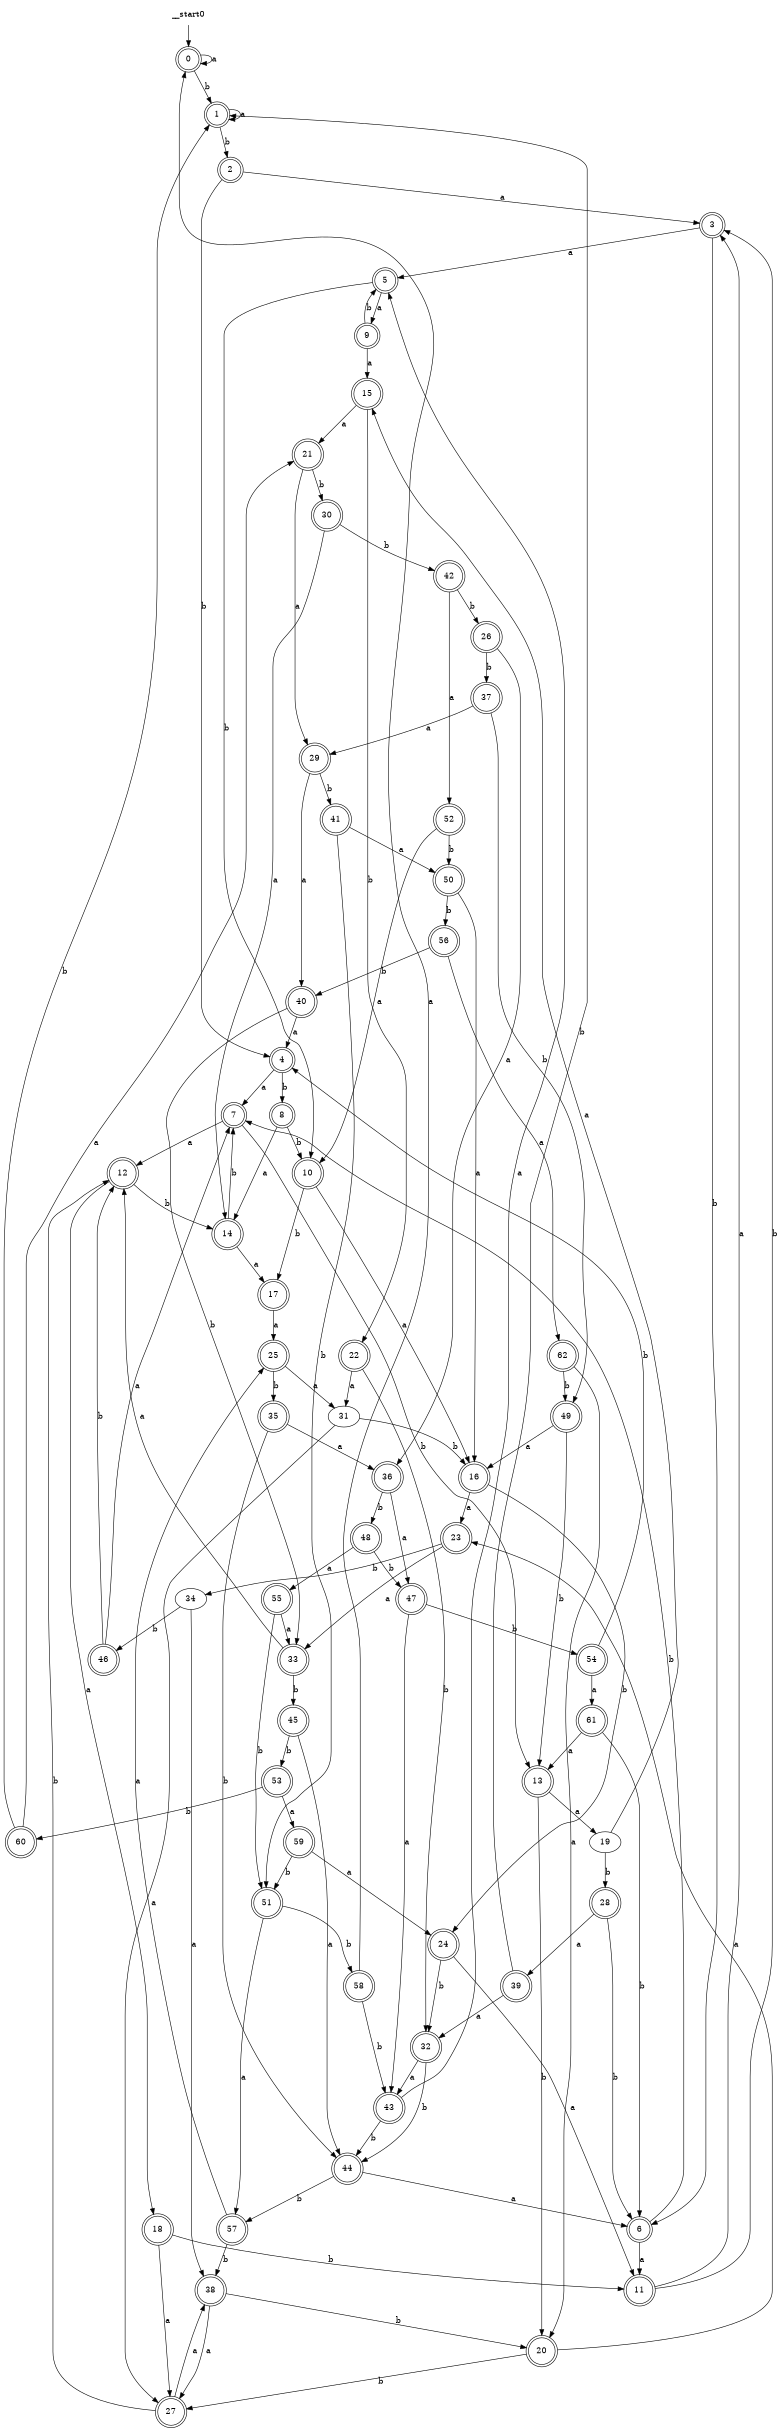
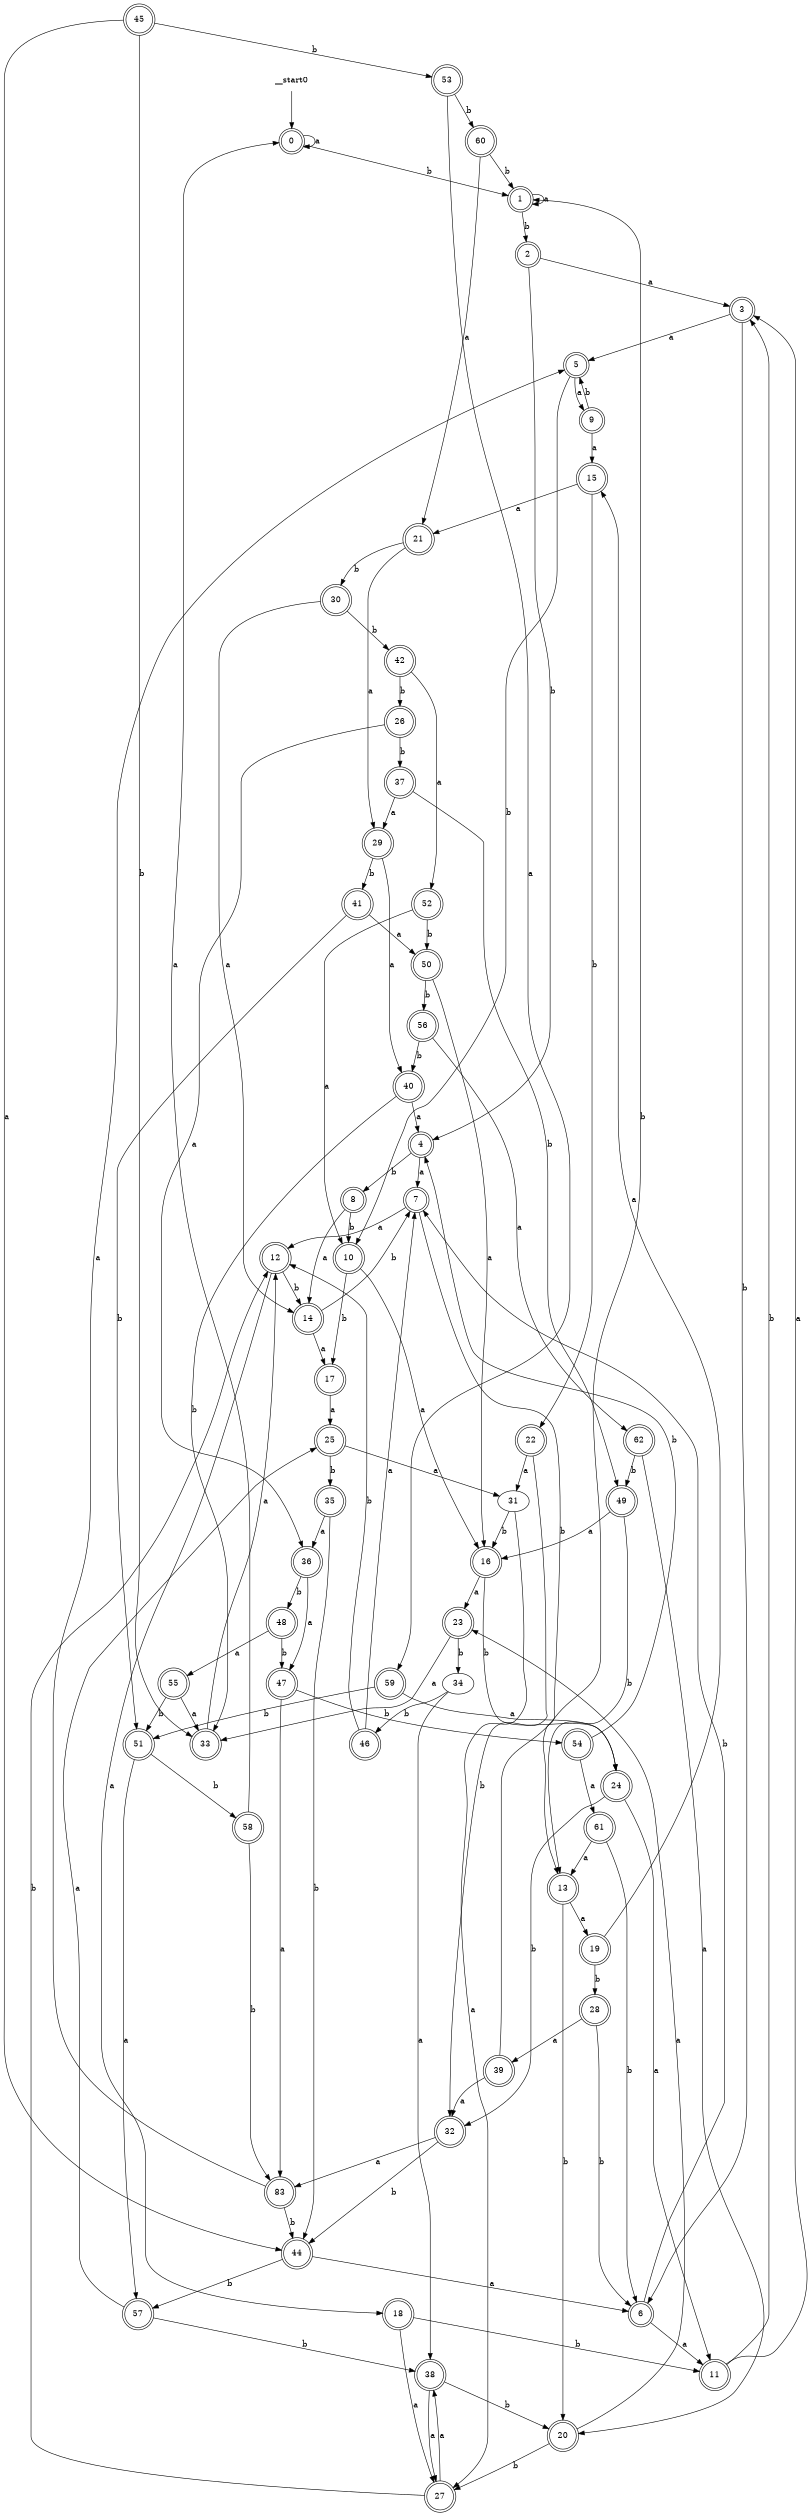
  digraph {
    node [shape=doublecircle]
    __start0 [shape=none]
    0
    1
    2
    3
    4
    5
    6
    7
    8
    9
    10
    11
    12
    13
    14
    15
    16
    17
    18
-   19 [shape=ellipse]
+   19
    20
    21
    22
    23
    24
    25
    27
    28
    29
    30
    31 [shape=""]
    32
    33
    34 [shape=""]
    35
    26
    36
    37
    38
    39
    40
    41
    42
-   43
+   43 [label=83]
    44
    45
    46
    47
    48
    49
    50
    51
    52
    57
    53
    54
    55
    56
    58
    59
    60
    61
    62
    __start0 -> 0
    0 -> 0 [label=a]
    0 -> 1 [label=b]
    1 -> 1 [label=a]
    1 -> 2 [label=b]
    2 -> 3 [label=a]
    2 -> 4 [label=b]
    3 -> 5 [label=a]
    3 -> 6 [label=b]
    4 -> 7 [label=a]
    4 -> 8 [label=b]
    5 -> 9 [label=a]
    5 -> 10 [label=b]
    6 -> 7 [label=b]
    6 -> 11 [label=a]
    7 -> 12 [label=a]
    7 -> 13 [label=b]
    8 -> 10 [label=b]
    8 -> 14 [label=a]
    9 -> 5 [label=b]
    9 -> 15 [label=a]
    10 -> 16 [label=a]
    10 -> 17 [label=b]
    11 -> 3 [label=a]
    11 -> 3 [label=b]
    12 -> 14 [label=b]
    12 -> 18 [label=a]
    13 -> 19 [label=a]
    13 -> 20 [label=b]
    14 -> 7 [label=b]
    14 -> 17 [label=a]
    15 -> 21 [label=a]
    15 -> 22 [label=b]
    16 -> 23 [label=a]
    16 -> 24 [label=b]
    17 -> 25 [label=a]
    18 -> 11 [label=b]
    18 -> 27 [label=a]
    19 -> 15 [label=a]
    19 -> 28 [label=b]
    20 -> 23 [label=a]
    20 -> 27 [label=b]
    21 -> 29 [label=a]
    21 -> 30 [label=b]
    22 -> 31 [label=a]
    22 -> 32 [label=b]
    23 -> 33 [label=a]
    23 -> 34 [label=b]
    24 -> 11 [label=a]
    24 -> 32 [label=b]
    25 -> 31 [label=a]
    25 -> 35 [label=b]
    27 -> 12 [label=b]
    27 -> 38 [label=a]
    28 -> 6 [label=b]
    28 -> 39 [label=a]
    29 -> 40 [label=a]
    29 -> 41 [label=b]
    30 -> 14 [label=a]
    30 -> 42 [label=b]
    31 -> 16 [label=b]
    31 -> 27 [label=a]
    32 -> 43 [label=a]
    32 -> 44 [label=b]
    33 -> 12 [label=a]
-   33 -> 45 [label=b]
+   45 -> 33 [label=b]
    34 -> 38 [label=a]
    34 -> 46 [label=b]
    35 -> 36 [label=a]
    35 -> 44 [label=b]
    26 -> 36 [label=a]
    26 -> 37 [label=b]
    36 -> 47 [label=a]
    36 -> 48 [label=b]
    37 -> 29 [label=a]
    37 -> 49 [label=b]
    38 -> 20 [label=b]
    38 -> 27 [label=a]
    39 -> 1 [label=b]
    39 -> 32 [label=a]
    40 -> 4 [label=a]
    40 -> 33 [label=b]
    41 -> 50 [label=a]
    41 -> 51 [label=b]
    42 -> 26 [label=b]
    42 -> 52 [label=a]
    43 -> 5 [label=a]
    43 -> 44 [label=b]
    44 -> 6 [label=a]
    44 -> 57 [label=b]
    45 -> 44 [label=a]
    45 -> 53 [label=b]
    46 -> 7 [label=a]
    46 -> 12 [label=b]
    47 -> 43 [label=a]
    47 -> 54 [label=b]
    48 -> 47 [label=b]
    48 -> 55 [label=a]
    49 -> 13 [label=b]
    49 -> 16 [label=a]
    50 -> 16 [label=a]
    50 -> 56 [label=b]
    51 -> 57 [label=a]
    51 -> 58 [label=b]
    52 -> 10 [label=a]
    52 -> 50 [label=b]
    57 -> 25 [label=a]
    57 -> 38 [label=b]
    53 -> 59 [label=a]
    53 -> 60 [label=b]
    54 -> 4 [label=b]
    54 -> 61 [label=a]
    55 -> 33 [label=a]
    55 -> 51 [label=b]
    56 -> 40 [label=b]
    56 -> 62 [label=a]
    58 -> 0 [label=a]
    58 -> 43 [label=b]
    59 -> 24 [label=a]
    59 -> 51 [label=b]
    60 -> 1 [label=b]
    60 -> 21 [label=a]
    61 -> 6 [label=b]
    61 -> 13 [label=a]
    62 -> 20 [label=a]
    62 -> 49 [label=b]
  }
